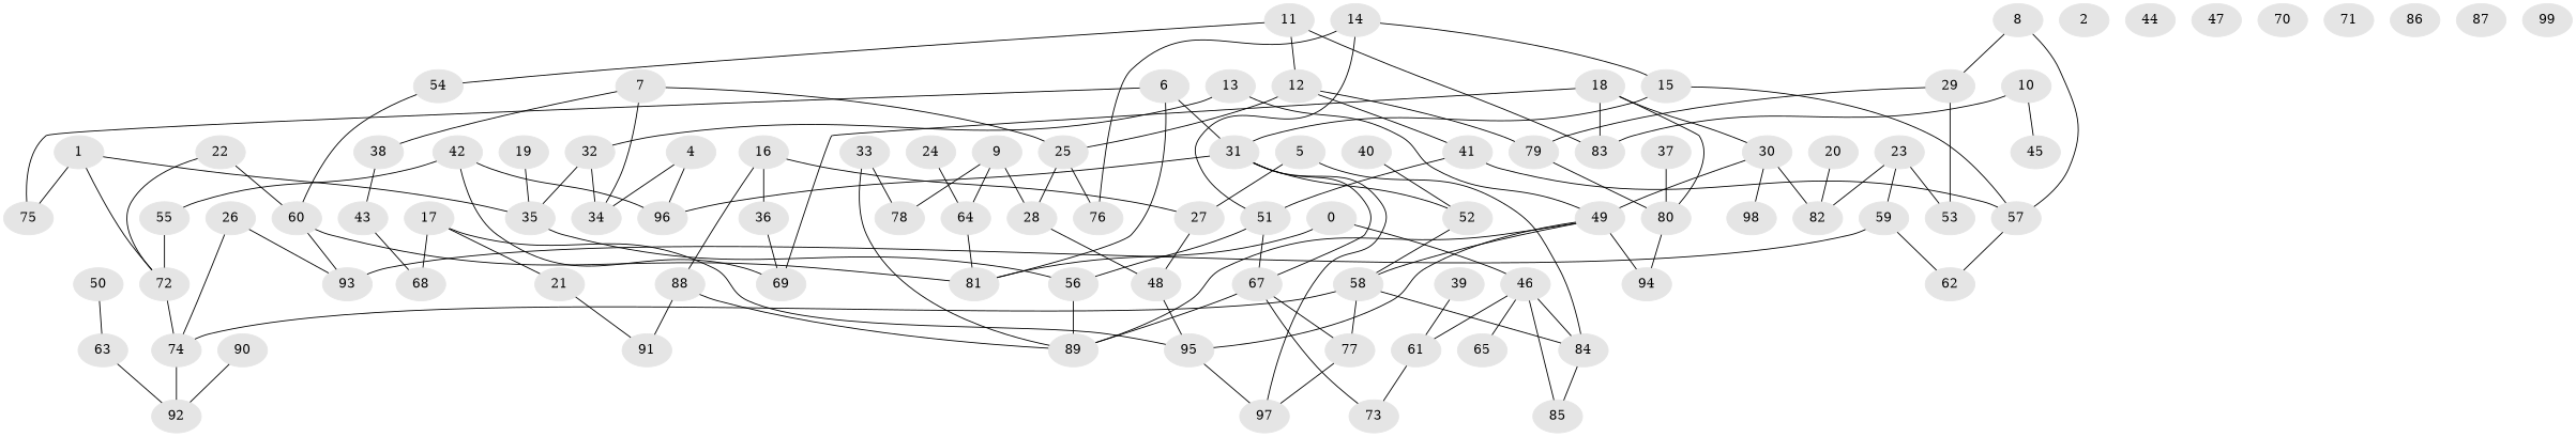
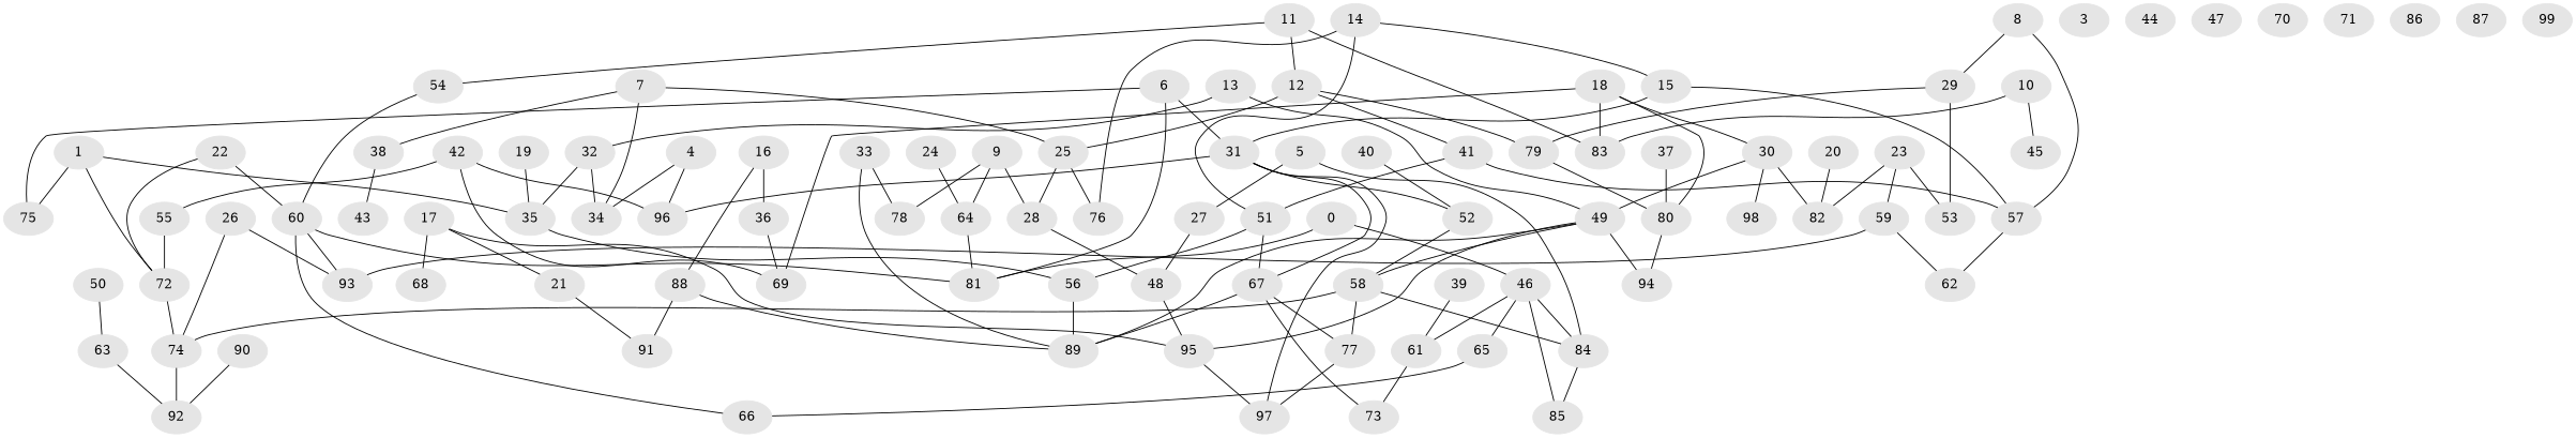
  graph {
    node [color=gray90 style=filled]
    1
    35
    72
    75
    56
    74
-   2
+   2 [label=3]
    n8 [label=0]
    46
    81
    84
    61
    65
    85
    4
    34
    96
    5
    27
    48
    6
    31
    52
    67
    97
    7
    25
    38
    28
    76
    43
    8
    29
    57
    79
    53
    62
    9
    64
    78
    10
    45
    83
    11
    12
    54
    41
    60
    51
    80
    13
    32
    49
    95
    89
    58
    94
    14
    15
    16
    36
    88
    69
    91
    17
    21
    68
    18
    30
    82
    98
    19
    20
    22
    93
+   66
    23
    59
    26
    24
    92
    77
    73
    33
    37
    39
    40
    42
    55
    44
    47
    50
    63
    70
    71
    86
    87
    90
    99
    1 -- 35
    1 -- 72
    1 -- 75
    35 -- 56
    72 -- 74
    56 -- 89
    74 -- 92
    n8 -- 46
    n8 -- 81
    46 -- 84
    46 -- 61
    46 -- 65
    46 -- 85
    84 -- 85
    61 -- 73
+   65 -- 66
    4 -- 34
    4 -- 96
    5 -- 84
    5 -- 27
    27 -- 48
    48 -- 95
    6 -- 75
    6 -- 81
    6 -- 31
    31 -- 96
    31 -- 52
    31 -- 67
    31 -- 97
    52 -- 58
    67 -- 89
    67 -- 77
    67 -- 73
    7 -- 34
    7 -- 25
    7 -- 38
    25 -- 28
    25 -- 76
    38 -- 43
    28 -- 48
-   43 -- 68
    8 -- 29
    8 -- 57
    29 -- 79
    29 -- 53
    57 -- 62
    79 -- 80
    9 -- 28
    9 -- 64
    9 -- 78
    64 -- 81
    10 -- 45
    10 -- 83
    11 -- 83
    11 -- 12
    11 -- 54
    12 -- 25
    12 -- 79
    12 -- 41
    54 -- 60
    41 -- 57
    41 -- 51
    60 -- 81
    60 -- 93
+   60 -- 66
    51 -- 56
    51 -- 67
    80 -- 94
    13 -- 32
    13 -- 49
    32 -- 35
    32 -- 34
    49 -- 95
    49 -- 89
    49 -- 58
    49 -- 94
    95 -- 97
    58 -- 74
    58 -- 84
    58 -- 77
    14 -- 76
    14 -- 51
    14 -- 15
    15 -- 31
    15 -- 57
-   16 -- 27
    16 -- 36
    16 -- 88
    36 -- 69
    88 -- 89
    88 -- 91
    17 -- 95
    17 -- 21
    17 -- 68
    21 -- 91
    18 -- 83
    18 -- 80
    18 -- 69
    18 -- 30
    30 -- 49
    30 -- 82
    30 -- 98
    19 -- 35
    20 -- 82
    22 -- 72
    22 -- 60
    23 -- 53
    23 -- 82
    23 -- 59
    59 -- 62
    59 -- 93
    26 -- 74
    26 -- 93
    24 -- 64
    77 -- 97
    33 -- 78
    33 -- 89
    37 -- 80
    39 -- 61
    40 -- 52
    42 -- 96
    42 -- 69
    42 -- 55
    55 -- 72
    50 -- 63
    63 -- 92
    90 -- 92
  }
